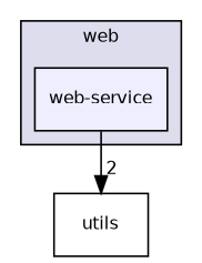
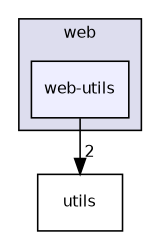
  digraph {
    compound=true
    node [fontname=Helvetica fontsize=10 shape=box]
-   n1 [fillcolor="#eeeeff" label="web-service" pencolor=black style=filled]
+   n1 [fillcolor="#eeeeff" label="web-utils" pencolor=black style=filled]
    n2 [label=utils]
    subgraph cluster_1 {
      bgcolor="#ddddee"
      fontname=Helvetica
      fontsize=10
      label=web
      pencolor=black
      n1
    }
    n1 -> n2 [headlabel=2 labeldistance=1.5 labelfontname=Helvetica labelfontsize=10]
  }
